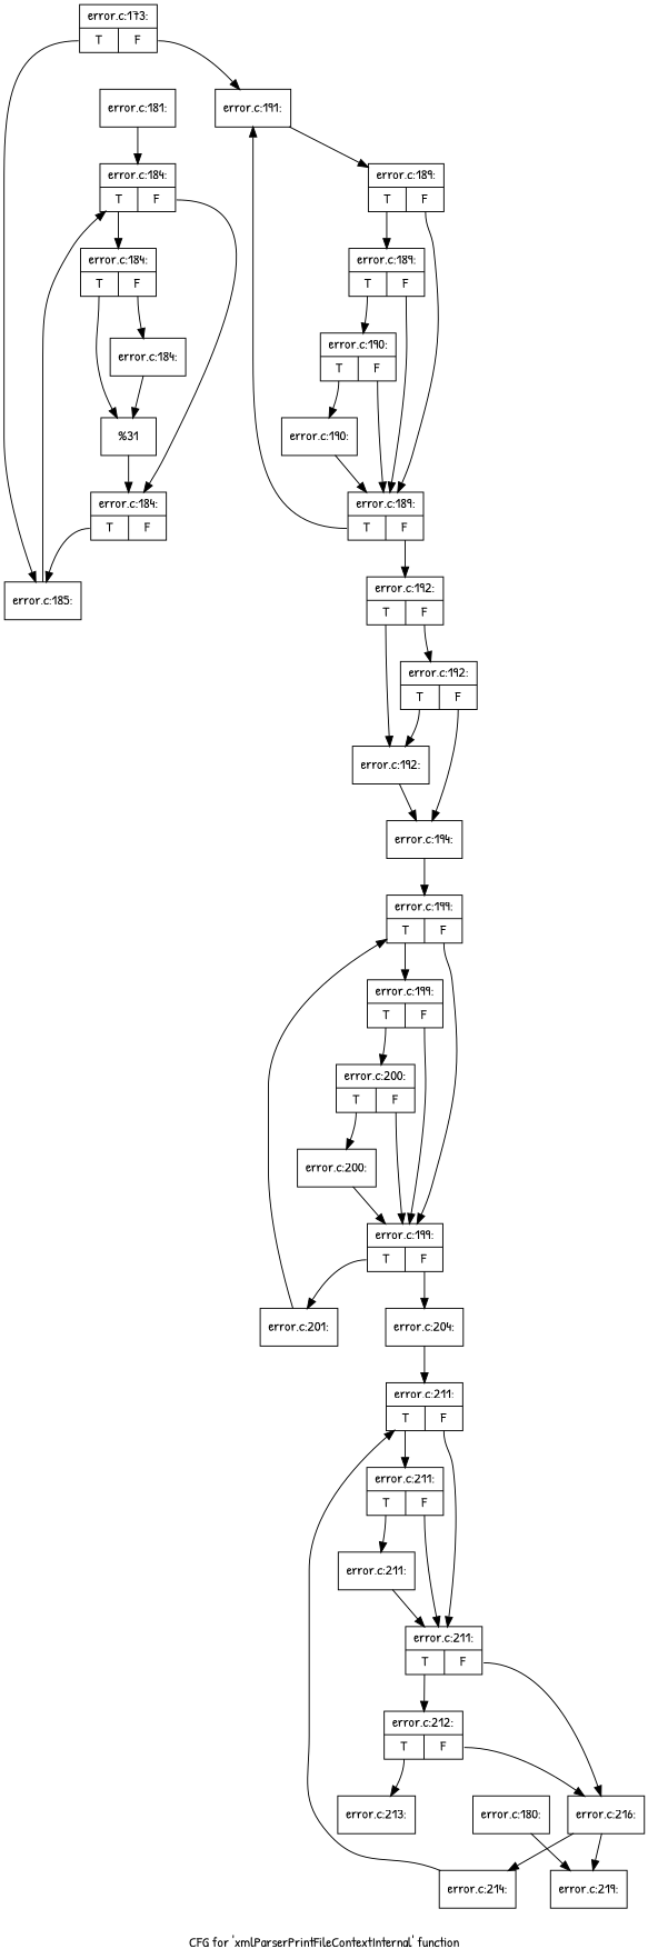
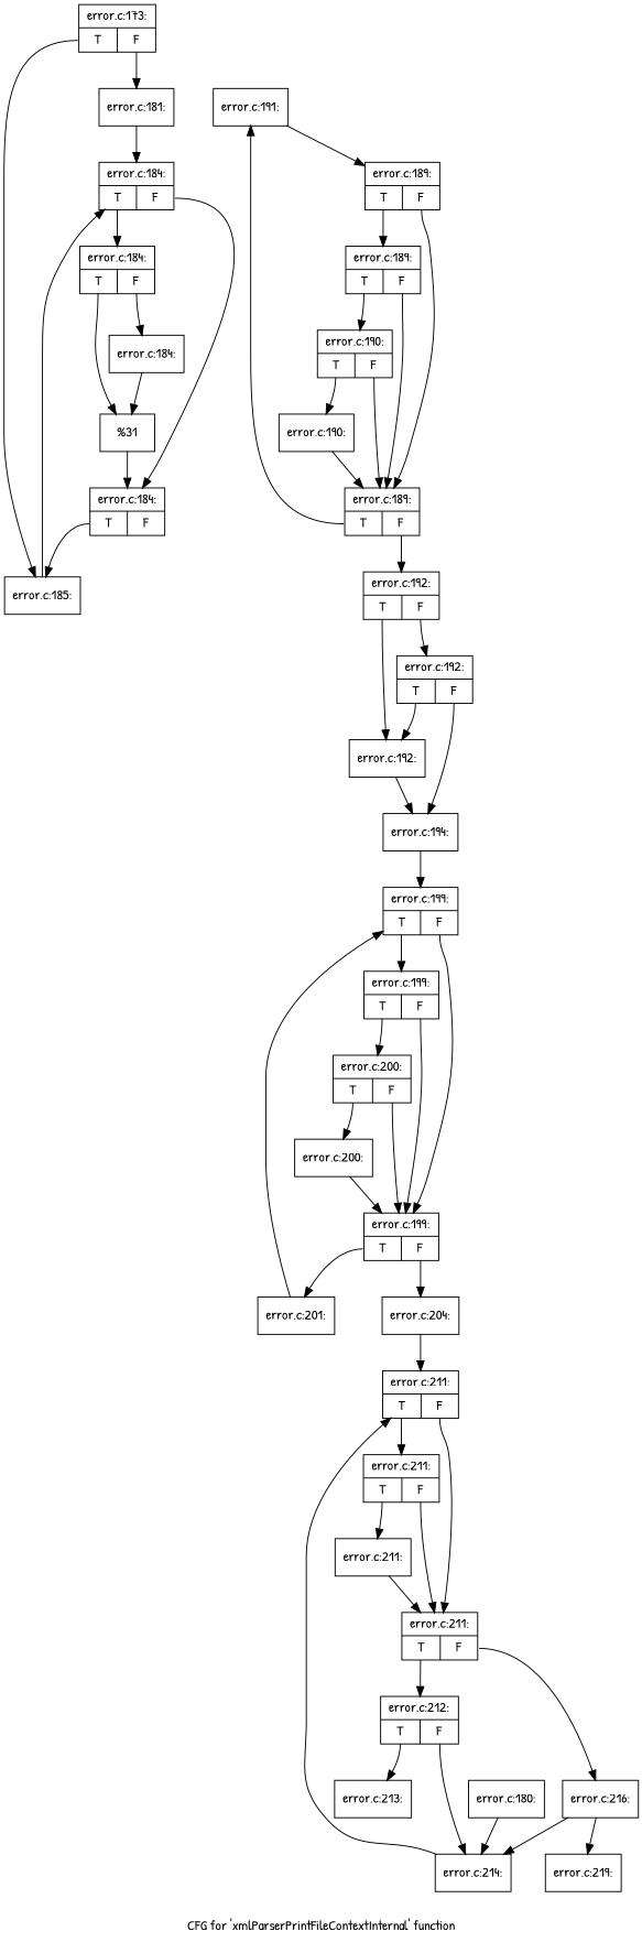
  digraph {
    fontname="Patrick Hand"
    label="CFG for 'xmlParserPrintFileContextInternal' function"
    node [fontname="Patrick Hand" shape=record]
    edge [fontname="Patrick Hand" tailport=s0]
    n1 [label="{error.c:173:|{<s0>T|<s1>F}}"]
    n2 [label="{error.c:181:}"]
    n3 [label="{error.c:185:}"]
    n4 [label="{error.c:180:}"]
    n5 [label="{error.c:219:}"]
    n6 [label="{error.c:184:|{<s0>T|<s1>F}}"]
    n7 [label="{error.c:184:|{<s0>T|<s1>F}}"]
    n8 [label="{error.c:184:|{<s0>T|<s1>F}}"]
    n9 [label="{%31}"]
    n10 [label="{error.c:184:}"]
    n11 [label="{error.c:189:|{<s0>T|<s1>F}}"]
    n12 [label="{error.c:189:|{<s0>T|<s1>F}}"]
    n13 [label="{error.c:189:|{<s0>T|<s1>F}}"]
    n14 [label="{error.c:190:|{<s0>T|<s1>F}}"]
    n15 [label="{error.c:191:}"]
    n16 [label="{error.c:192:|{<s0>T|<s1>F}}"]
    n17 [label="{error.c:190:}"]
    n18 [label="{error.c:192:}"]
    n19 [label="{error.c:192:|{<s0>T|<s1>F}}"]
    n20 [label="{error.c:194:}"]
    n21 [label="{error.c:199:|{<s0>T|<s1>F}}"]
    n22 [label="{error.c:199:|{<s0>T|<s1>F}}"]
    n23 [label="{error.c:199:|{<s0>T|<s1>F}}"]
    n24 [label="{error.c:200:|{<s0>T|<s1>F}}"]
    n25 [label="{error.c:201:}"]
    n26 [label="{error.c:204:}"]
    n27 [label="{error.c:200:}"]
    n28 [label="{error.c:211:|{<s0>T|<s1>F}}"]
    n29 [label="{error.c:211:|{<s0>T|<s1>F}}"]
    n30 [label="{error.c:211:|{<s0>T|<s1>F}}"]
    n31 [label="{error.c:211:}"]
    n32 [label="{error.c:212:|{<s0>T|<s1>F}}"]
    n33 [label="{error.c:216:}"]
    n34 [label="{error.c:213:}"]
    n35 [label="{error.c:214:}"]
-   n1 -> n15 [tailport=s1]
+   n1 -> n2 [tailport=s1]
    n1 -> n3
    n2 -> n6
    n3 -> n6
-   n4 -> n5
+   n4 -> n35
    n6 -> n7
    n6 -> n8 [tailport=s1]
    n7 -> n9
    n7 -> n10 [tailport=s1]
    n8 -> n3
    n9 -> n8
    n10 -> n9
    n11 -> n12
    n11 -> n13 [tailport=s1]
    n12 -> n13 [tailport=s1]
    n12 -> n14
    n13 -> n15
    n13 -> n16 [tailport=s1]
    n14 -> n13 [tailport=s1]
    n14 -> n17
    n15 -> n11
    n16 -> n18
    n16 -> n19 [tailport=s1]
    n17 -> n13
    n18 -> n20
    n19 -> n18
    n19 -> n20 [tailport=s1]
    n20 -> n21
    n21 -> n22
    n21 -> n23 [tailport=s1]
    n22 -> n23 [tailport=s1]
    n22 -> n24
    n23 -> n25
    n23 -> n26 [tailport=s1]
    n24 -> n23 [tailport=s1]
    n24 -> n27
    n25 -> n21
    n26 -> n28
    n27 -> n23
    n28 -> n29
    n28 -> n30 [tailport=s1]
    n29 -> n30 [tailport=s1]
    n29 -> n31
    n30 -> n32
    n30 -> n33 [tailport=s1]
    n31 -> n30
    n32 -> n34
-   n32 -> n33 [tailport=s1]
+   n32 -> n35 [tailport=s1]
    n33 -> n5
    n33 -> n35
    n35 -> n28
  }
